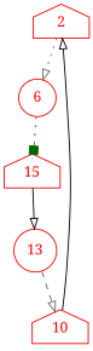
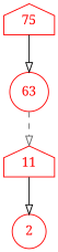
  digraph {
    fontname="Noto Serif"
    node [color=red fontcolor=red fontname="Noto Serif" shape=circle]
    edge [arrowhead=onormal color=gray40 fontname="Noto Serif" style=dotted]
-   2 [shape=house]
-   6
-   15 [shape=house]
-   13
-   11 [shape=house label=10]
-   2 -> 6
-   6 -> 15 [arrowhead=box color=darkgreen]
+   2
+   15 [shape=house label=75]
+   13 [label=63]
+   11 [shape=house]
    15 -> 13 [color=black style=solid]
    13 -> 11 [style=dashed]
    11 -> 2 [color=black style=solid]
  }
